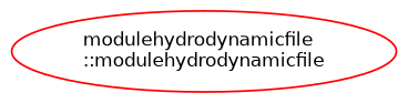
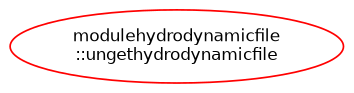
  digraph {
    rankdir=LR
-   n1 [color=red fillcolor=white fontname=Helvetica fontsize=10 height=0.2 label="modulehydrodynamicfile\l::modulehydrodynamicfile" shape=ellipse style=filled width=0.4]
+   n1 [color=red fillcolor=white fontname=Helvetica fontsize=10 height=0.2 label="modulehydrodynamicfile\l::ungethydrodynamicfile" shape=ellipse style=filled width=0.4]
  }
